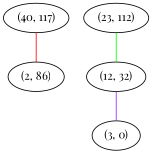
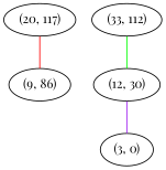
  graph {
    fontname="Playfair Display"
    node [fontname="Playfair Display"]
    edge [fontname="Playfair Display"]
-   "(20, 117)" [label="(40, 117)"]
-   "(2, 86)"
+   "(20, 117)"
+   "(2, 86)" [label="(9, 86)"]
    n3 [label="(3, 0)"]
-   "(12, 30)" [label="(12, 32)"]
-   "(23, 112)"
+   "(12, 30)"
+   "(23, 112)" [label="(33, 112)"]
    "(20, 117)" -- "(2, 86)" [color=red weight=1]
    "(12, 30)" -- n3 [color=purple weight=4]
    "(23, 112)" -- "(12, 30)" [color=green weight=2]
  }
